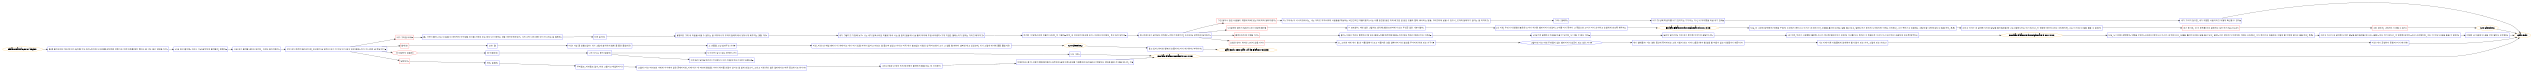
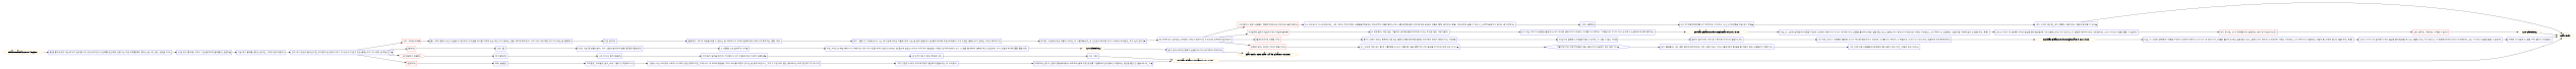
  digraph {
    rankdir=LR
    node [color=blue shape=box]
    "EleanorRank4Convo1 begins." [color=orange shape=""]
    n2 [label="뭘 좀 물어보려고 하는데 네가 싫어할 수도 있어. 하지만 내 상태를 감안하면 언젠가는 이런 대화를 해야 한다는 걸 너도 알고 있었을 거야."]
    n3 [label="난 널 믿고 좋아해. 그러니 그냥 솔직하게 물어볼게, 괜찮지?"]
    n4 [label="사실 내가 물어볼 권리는 없지만, 그래도 알아야겠어."]
    n5 [label="만약 내가 완전히 돌아선다면, 테크병이 날 덮쳐서 내가 더 이상 네가 알고 있던 엘레노어가 아니라면 날 죽일 건가?"]
    n6 [color=red label="내가 그러길 바래?"]
    n7 [color=red label="당연하지."]
    n8 [color=red label="절대로."]
    n9 [color=red label="난 대답하지 않을래." shape=ellipse]
    n10 [label="흠. 시작이 좋아. 너는 내 삶을 네 개인적인 도덕성을 과시할 기회로 보는 대신 내가 원하는 것을 이루게 해주었지. 이게 그저 너에 대한 것이 아니라는 걸 말해줘."]
    n11 [label="와우. 놀랍군."]
    n12 [label="그래. 음."]
    n13 [label="뭐 마음대로."]
    n14 [label="드문 일이야."]
    n15 [label="주저함도, 어려움도 없이, 바로 그렇다고 대답하다니."]
    n16 [label="미안. 사실 좀 당황스럽네. 네가 그렇게 솔직하게 말해 줄 줄은 몰랐거든."]
    n17 [label="나도 다시는 묻지 않을게."]
    n18 [label="불행히도 그게 내 마음을 바꿀 수 없다는 걸 의미하니까 우리의 딜레마에서 벗어나게 해주지는 못할 거야."]
    n19 [label="고맙네. 너는 여러모로 나에게 수수께끼 같은 존재이지만, 이제 네가 내 머리에 총알을 기꺼이 박아줄 의향이 있다는 걸 알게 되었으니, 그리고 이런 유의 일은 일터에서는 매우 중요하기도 하니까."]
    n20 [label="그 괴물을 그냥 살려두는 거야?"]
    n21 [label="그런 일이 일어날 때까지 기다렸다가 네가 어떻게 하는지 봐야 되겠는걸?"]
    n22 [label="내가 그렇다고 가정해 보지. 나는 네가 탐욕스러운 괴물로 계속 사는 걸 원치 않을 테니 날 빨리 처리해 주길 바라겠지. 그게 지금은 엘레노어가 원하는 거라고 해두자고."]
    n23 [label="그리고 방금 내 세포 속의 테크병이 불안하게 몸을 떠는 게 느껴졌어."]
    n24 [label="미안, 미안. 난 매일 레티가 내 귀에 대고 내가 여기 있을 자격이 없다고 떠드는 걸 들으며 살았고 아서는 마치 내가 쓸모없는 사람인 양 쳐다보면서 그가 그 일을 할 때까지 날짜만 세고 있었는데, 네가 그렇게 얘기해 줄줄 몰랐거든."]
    n25 [label="넌 도무지 알 수 없는 존재라니까."]
    n26 [label="하지만 그 탐욕스러운 괴물이 나라면, 더 그럴까? 만약, 내 인간성이 테크병 도가니 속에서 타버렸고, 죽고 싶지 않다면?"]
    n27 [label="이제부터는 좀 더 신중히 행동해야겠어. 숙주에게 솔에 대한 공포를 기생충에게 심어달라고 위협하는 것만큼 좋은 건 없을 테니까, 어?"]
    n28 [color=orange label="+20 Chemistry" shape=""]
    n29 [label="나도 그래."]
    n30 [label="왜나하면 내가 살아있는 것처럼 느껴지기 때문이야, 드리프터. 강력하게 살아있어."]
    n31 [color=orange label="Boolean EleanorNoDate is now true." shape=""]
    n32 [label="울고 있어. 하지만 행복의 눈물이야. 다시 얘기하자. 부탁이야."]
    n33 [color=red label="멜로드라마에 그랬을 거야."]
    n34 [color=red label="요점은 맞아. 하지만 그러지 않을 거야."]
    n35 [color=red label="그건 얼마나 많은 사람들이 위험에 처해 있는지에 따라 달라지겠지."]
    n36 [color=red label="내 질문에 답하지 않았어. 내가 대답해 볼까?"]
    "Chat ends." [color=orange shape=""]
    "Chat ends. Next chat will be EleanorMonster." [color=orange shape=""]
    n39 [label="좋아. 그래서 우리는 행복하고 힘 있는 엘레노어를 예전처럼 엘레노어의 제단 위에서 희생시키는 거로군?"]
    n40 [label="오, 그러면 이제 내가 할 건 너를 향해 내 크고 아름다운 눈을 깜빡이며 너의 결심을 무너지게 하면 되는 거구나?"]
    n41 [label="아. 그러네. 이 시나리오에서는, 나는 아마도 무자비하게 사람들을 학살하는 비인간적인 괴물이겠지. 너는 나를 광견병 걸린 개와 배고픈 곰 같은 것들과 함께 '육식하는 동물' 카테고리에 넣을 수 있으니, 도덕적 딜레마가 없다는 걸 의미하고."]
    n42 [label="... 모르겠어. 어떤 날은 그렇게도 생각해. 멜로드라마에 나오는 주인공 같은 기분이랄까."]
    n43 [label="난 살기로 결정하고 마음을 바꿀 수 있지만, 넌 그럴 수 없는 거야?"]
    n44 [label="그렇다면 너는 어떤 두려움이 없는 뱀파이어 사냥꾼이 되고 싶은 거니?" shape=ellipse]
    n45 [label="그러니 말해줘."]
    n46 [label="\"오 이런, 우리가 사랑했던 불운한 소녀가 섹시한 뱀파이어가 되었어. 그녀를 다시 죽여서 그 죽음으로 그녀가 다시 순수하고 순결하게 되도록 해주자.\""]
    n47 [label="놀라지 말아야지. 이게 네가 준비한 이야기의 결말이니까."]
    n48 [label="내가 말해줄게. 너는 영화 중간에 죽어버리는 그런 사람이 되는 거야. 그들은 해야 할 일을 할 마음이 없는 사람들이기 때문이지."]
    n49 [label="내가 첫 번째 희생자를 내기 전까지는 기다리는 거니, 내 머리통을 박살 내기 전에?"]
    n50 [color=orange label="Boolean EleanorArthurNightmare is now true." shape=""]
    n51 [label="\"오 이런, 우리가 사랑했던 불운한 소녀가 섹시한 뱀파이어가 되었어. 그녀를 다시 죽여서 그 죽음으로 그녀가 다시 순수하고 순결하게 되도록 해주자.\""]
    n52 [label="너는 이제 다른 사람들에게 경계해야 할 사람이 되는 거야, 그렇게 되는 거라고!"]
    n53 [label="네가 그러지 않으면, 내가 위험한 사람이라고 어떻게 확신할 수 있지?"]
    n54 [label="사실, 난 그것에 집착했어. 악몽을 꾸었지. 소파에서 깨어나니 아서가 내 위에 서서, 눈물을 흘리며 손에는 칼을 들고 있고, 엘레노어가 본인의 누이었지만 이제는 사라졌고, 그가 죽어가고 있음에는 그렇게 할 수밖에 없다고 말을 하던, 흑흑."]
    n55 [color=orange label="Boolean EleanorArthurNightmare is now true." shape=""]
-   n56 [label="미안. 내가 공정하지 못했어. 다시 얘기해."]
    n57 [label="그리고 아서가 내 갈비뼈 사이로 칼날을 들이밀었을 때 나는 \"엘레노어는 여기 있다고, 이 멍청한 새끼야!\"라고 소리쳤지만, 그는 더 이상 내 말을 들을 수 없었지."]
    n58 [label="사실, 난 그것에 집착했어. 악몽을 꾸었지. 소파에서 깨어나니 아서가 내 위에 서서, 눈물을 흘리며 손에는 칼을 들고 있고, 엘레노어가 본인의 누이었지만 이제는 사라졌고, 그가 죽어가고 있음에는 그렇게 할 수밖에 없다고 말을 하던, 흑흑."]
    n59 [color=red label="내가 듣기로, 넌 이 문제를 미리 결정하고 싶어 하지 않는다는군."]
    n60 [label="그리고 아서가 내 갈비뼈 사이로 칼날을 들이밀었을 때 나는 \"엘레노어는 여기 있다고, 이 멍청한 새끼야!\"라고 소리쳤지만, 그는 더 이상 내 말을 들을 수 없었지."]
    n61 [color=red label="그런 경우에, 나에게도 기대할 수 없지."]
    n62 [label="어쩌면 난 다음에 네 꿈을 꾸게 될지도 모르겠네."]
    n63 [color=orange label="+20 Chemistry" shape=""]
    "EleanorRank4Convo1 begins." -> n2
    n2 -> n3
    n3 -> n4
    n4 -> n5
    n5 -> n6
    n5 -> n7
    n5 -> n8
    n5 -> n9
    n6 -> n10
    n7 -> n11
    n8 -> n12
    n9 -> n13
    n10 -> n14
    n11 -> n15
    n12 -> n16
    n13 -> n17
    n14 -> n18
    n15 -> n19
    n16 -> n20
    n17 -> n21
    n18 -> n22
    n19 -> n23
    n20 -> n24
-   n17 -> n25
+   n21 -> n25
    n22 -> n26
    n23 -> n27
    n24 -> n28
    n25 -> n29
    n26 -> n30
    n27 -> n31
    n28 -> n32
    n29 -> n31
    n30 -> n33
    n30 -> n34
    n30 -> n35
    n30 -> n36
    n31 -> "Chat ends."
    n32 -> "Chat ends. Next chat will be EleanorMonster."
    n33 -> n39
    n34 -> n40
    n35 -> n41
    n36 -> n42
    n39 -> n43
    n40 -> n44
    n41 -> n45
    n42 -> n46
    n43 -> n47
    n44 -> n48
    n45 -> n49
    n46 -> n50
    n47 -> n51
    n48 -> n52
    n49 -> n53
    n50 -> n54
    n51 -> n55
-   n52 -> n56
    n53 -> "Chat ends."
    n54 -> n57
    n55 -> n58
-   n56 -> "Chat ends."
    n57 -> n59
    n58 -> n60
    n59 -> n61
    n60 -> n62
    n61 -> n63
    n62 -> "Chat ends."
    n63 -> "Chat ends."
  }
